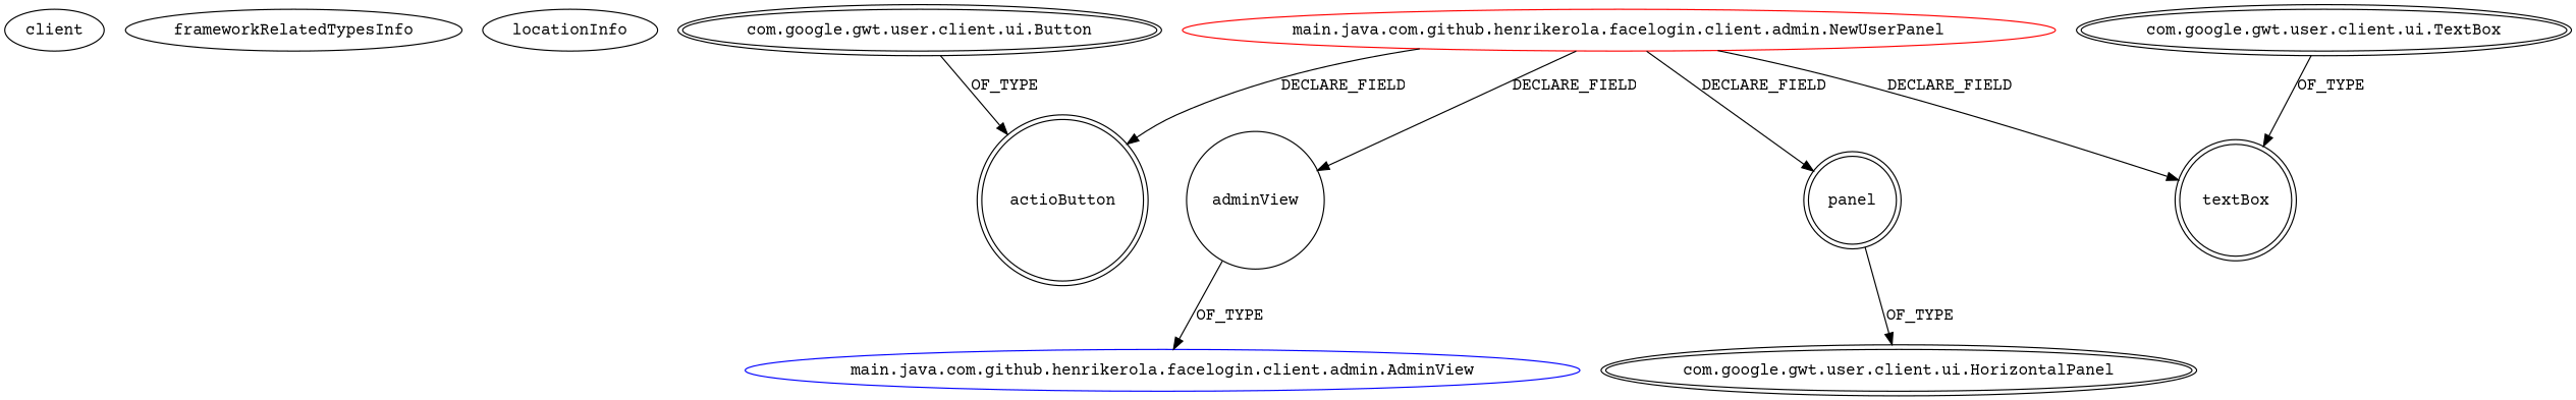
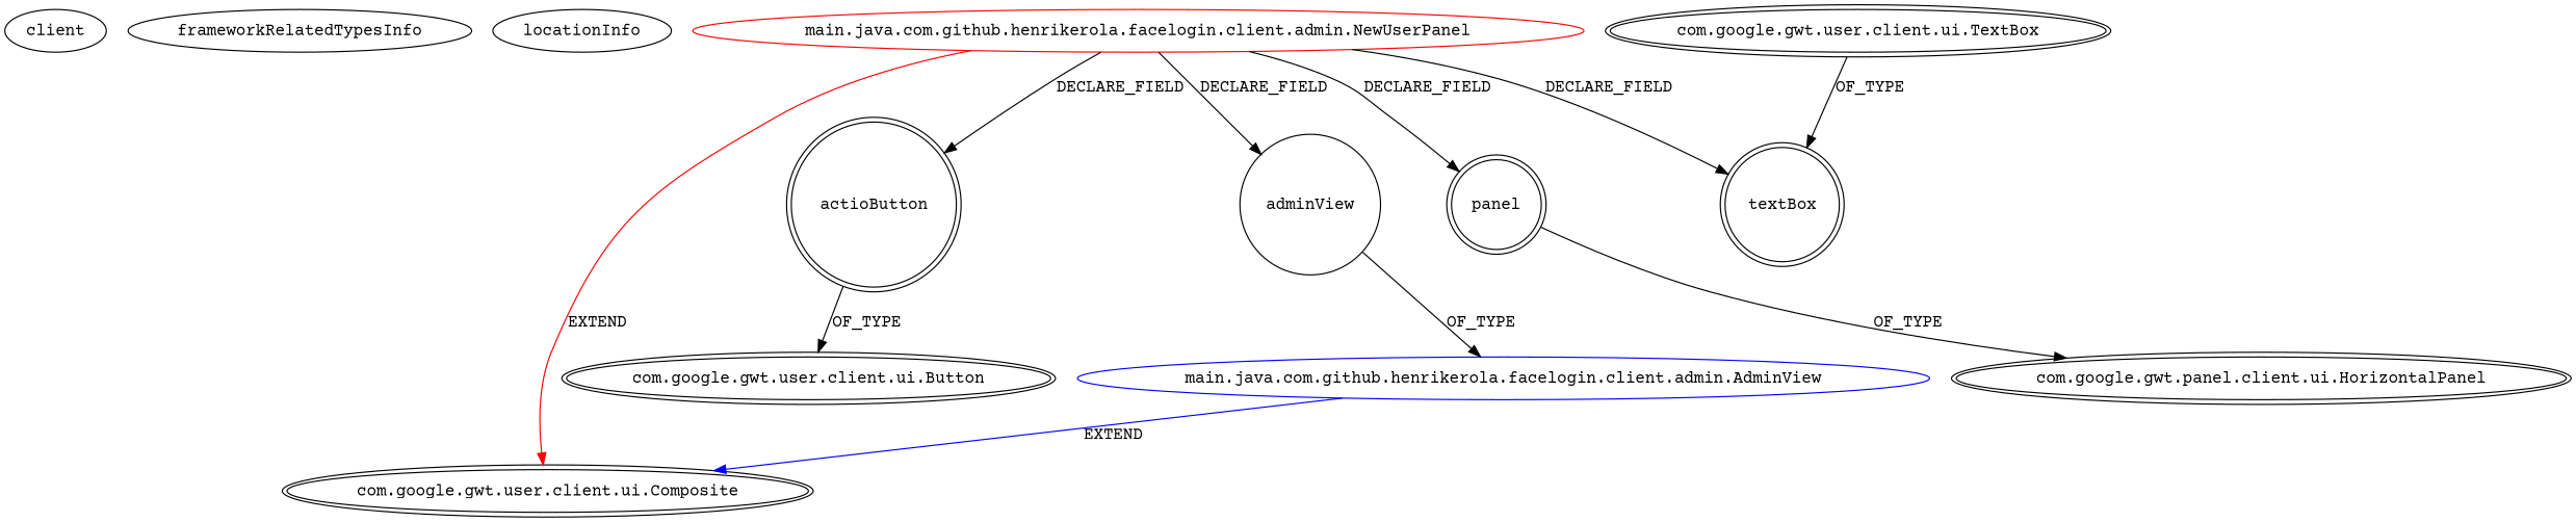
  digraph {
    fontname="Courier Prime"
    node [fontname="Courier Prime" isFrameworkType=true vertexType=FRAMEWORK_CLASS_TYPE peripheries=2]
    edge [fontname="Courier Prime"]
    n1 [category=extension_graph graphId=1400 isAnonymous=false label=client possibleRelation=true isFrameworkType="" vertexType="" peripheries=""]
    frameworkRelatedTypesInfo [0="com.google.gwt.user.client.ui.Composite" isFrameworkType="" vertexType="" peripheries=""]
    locationInfo [contextSignature=NewUserPanel filePath="/henrikerola-FaceLogin/FaceLogin-master/src/main/java/com/github/henrikerola/facelogin/client/admin/NewUserPanel.java" graphId=1400 projectName="henrikerola-FaceLogin" isFrameworkType="" vertexType="" peripheries=""]
    n4 [color=red isFrameworkType=false label="main.java.com.github.henrikerola.facelogin.client.admin.NewUserPanel" vertexType=ROOT_CLIENT_CLASS_DECLARATION peripheries=""]
+   n5 [label="com.google.gwt.user.client.ui.Composite"]
    n6 [label=actioButton shape=circle vertexType=FIELD_DECLARATION]
    n7 [isFrameworkType=false label=adminView shape=circle vertexType=FIELD_DECLARATION peripheries=""]
    n8 [label=panel shape=circle vertexType=FIELD_DECLARATION]
    n9 [label=textBox shape=circle vertexType=FIELD_DECLARATION]
    n10 [label="com.google.gwt.user.client.ui.Button"]
    n11 [color=blue isFrameworkType=false label="main.java.com.github.henrikerola.facelogin.client.admin.AdminView" vertexType=REFERENCE_CLIENT_CLASS_DECLARATION peripheries=""]
-   n12 [label="com.google.gwt.user.client.ui.HorizontalPanel"]
+   n12 [label="com.google.gwt.panel.client.ui.HorizontalPanel"]
    n13 [label="com.google.gwt.user.client.ui.TextBox"]
+   n4 -> n5 [color=red label=EXTEND]
    n4 -> n6 [label=DECLARE_FIELD]
    n4 -> n7 [label=DECLARE_FIELD]
    n4 -> n8 [label=DECLARE_FIELD]
    n4 -> n9 [label=DECLARE_FIELD]
-   n10 -> n6 [label=OF_TYPE]
+   n6 -> n10 [label=OF_TYPE]
    n7 -> n11 [label=OF_TYPE]
    n8 -> n12 [label=OF_TYPE]
+   n11 -> n5 [color=blue label=EXTEND]
    n13 -> n9 [label=OF_TYPE]
  }
